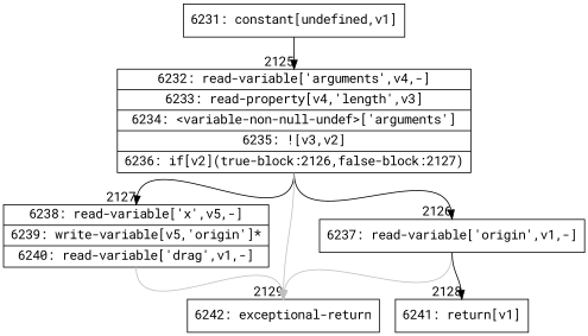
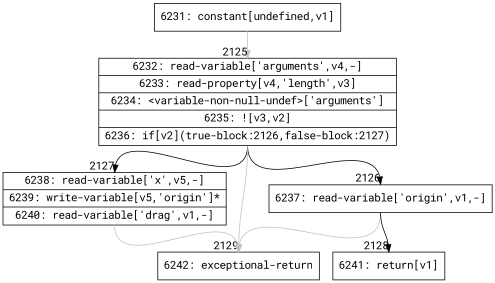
  digraph {
    fontname="Roboto Mono"
    rankdir=TD
    node [fontname="Roboto Mono" shape=record]
    edge [fontname="Roboto Mono" headport=n tailport=s]
    n1 [label="{6231: constant[undefined,v1]}"]
    n2 [label="{6232: read-variable['arguments',v4,-]|6233: read-property[v4,'length',v3]|6234: \<variable-non-null-undef\>['arguments']|6235: ![v3,v2]|6236: if[v2](true-block:2126,false-block:2127)}"]
    n3 [label="{6237: read-variable['origin',v1,-]}"]
    n4 [label="{6238: read-variable['x',v5,-]|6239: write-variable[v5,'origin']*|6240: read-variable['drag',v1,-]}"]
    n5 [label="{6242: exceptional-return}"]
    n6 [label="{6241: return[v1]}"]
-   n1 -> n2 [headlabel="      2125"]
+   n1 -> n2 [headlabel="      2125" color=gray]
    n2 -> n3 [headlabel="      2126"]
    n2 -> n4 [headlabel="      2127"]
    n2 -> n5 [color=gray headlabel="      2129"]
    n3 -> n5 [color=gray]
    n3 -> n6 [headlabel="      2128"]
    n4 -> n5 [color=gray]
  }
